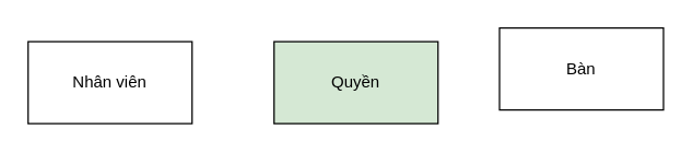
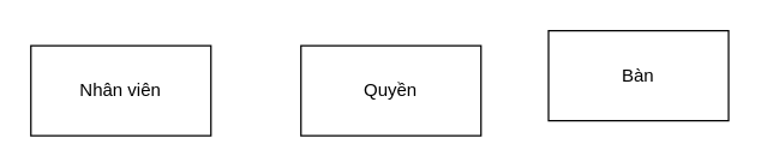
  <mxCell id="0" />
  <mxCell id="1" parent="0" />
  <mxCell id="2" value="Nhân viên" style="rounded=0;whiteSpace=wrap;html=1;" vertex="1" parent="1"><mxGeometry x="20" y="30" width="120" height="60" as="geometry" /></mxCell>
- <mxCell id="3" value="Quyền" style="rounded=0;whiteSpace=wrap;html=1;fillColor=#d5e8d4;" vertex="1" parent="1"><mxGeometry x="200" y="30" width="120" height="60" as="geometry" /></mxCell>
+ <mxCell id="3" value="Quyền" style="rounded=0;whiteSpace=wrap;html=1;" vertex="1" parent="1"><mxGeometry x="200" y="30" width="120" height="60" as="geometry" /></mxCell>
  <mxCell id="4" value="Bàn" style="rounded=0;whiteSpace=wrap;html=1;" vertex="1" parent="1"><mxGeometry x="365" y="20" width="120" height="60" as="geometry" /></mxCell>
